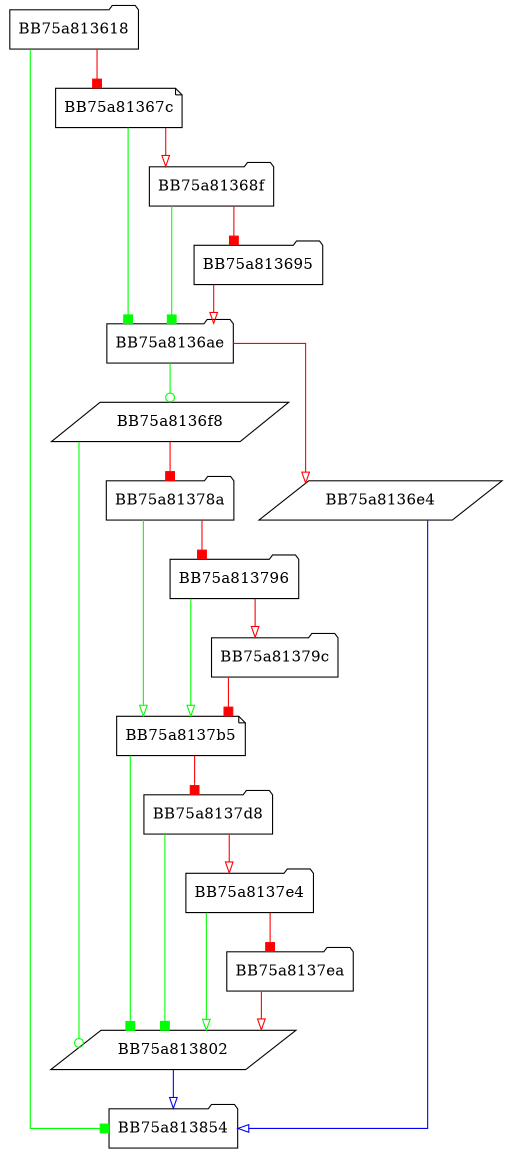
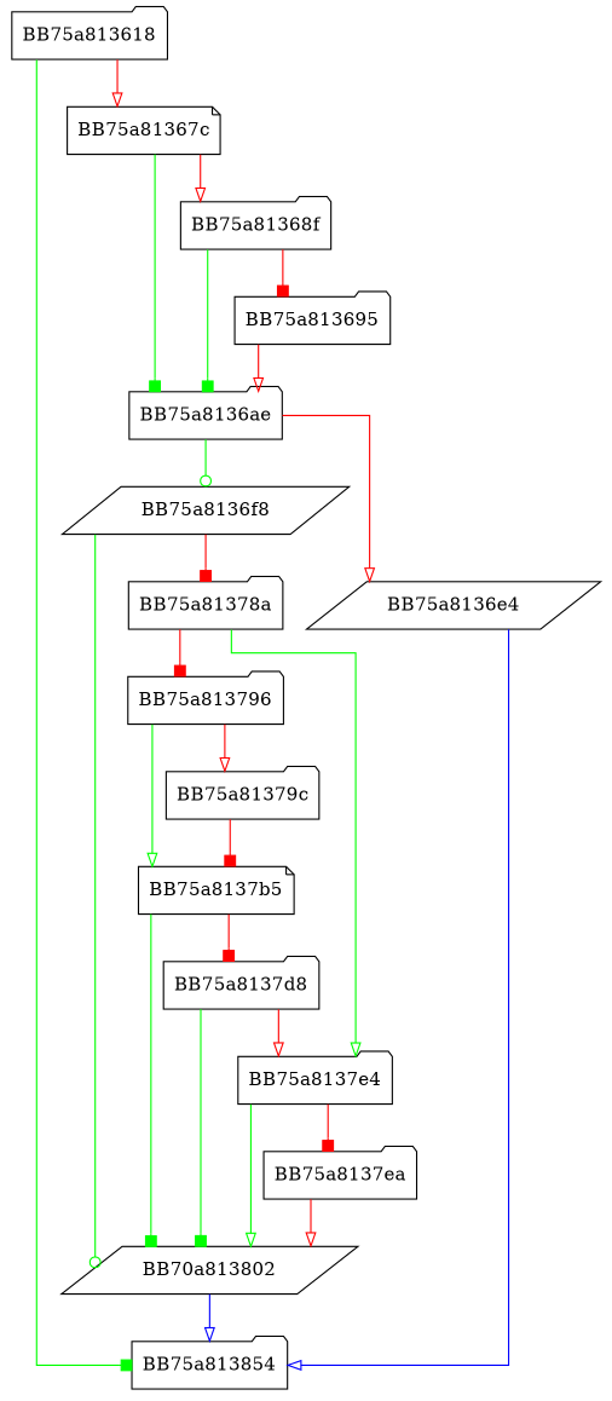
  digraph {
    splines=ortho
    node [shape=folder]
    edge [arrowhead=box color=red]
    BB75a813618
    BB75a813854
    BB75a81367c [shape=note]
    BB75a8136ae
    BB75a81368f
    BB75a8136f8 [shape=parallelogram]
    BB75a8136e4 [shape=parallelogram]
    BB75a813695
-   BB75a813802 [shape=parallelogram]
+   BB75a813802 [shape=parallelogram label=BB70a813802]
    BB75a81378a
    BB75a8137b5 [shape=note]
    BB75a813796
    BB75a8137d8
    BB75a81379c
    BB75a8137e4
    BB75a8137ea
    BB75a813618 -> BB75a813854 [color=green]
-   BB75a813618 -> BB75a81367c
+   BB75a813618 -> BB75a81367c [arrowhead=onormal]
    BB75a81367c -> BB75a8136ae [color=green]
    BB75a81367c -> BB75a81368f [arrowhead=onormal]
    BB75a8136ae -> BB75a8136f8 [arrowhead=odot color=green]
    BB75a8136ae -> BB75a8136e4 [arrowhead=onormal]
    BB75a81368f -> BB75a8136ae [color=green]
    BB75a81368f -> BB75a813695
    BB75a8136f8 -> BB75a813802 [arrowhead=odot color=green]
    BB75a8136f8 -> BB75a81378a
    BB75a8136e4 -> BB75a813854 [arrowhead=onormal color=blue]
    BB75a813695 -> BB75a8136ae [arrowhead=onormal]
    BB75a813802 -> BB75a813854 [arrowhead=onormal color=blue]
-   BB75a81378a -> BB75a8137b5 [arrowhead=onormal color=green]
+   BB75a81378a -> BB75a8137e4 [arrowhead=onormal color=green]
    BB75a81378a -> BB75a813796
    BB75a8137b5 -> BB75a813802 [color=green]
    BB75a8137b5 -> BB75a8137d8
    BB75a813796 -> BB75a8137b5 [arrowhead=onormal color=green]
    BB75a813796 -> BB75a81379c [arrowhead=onormal]
    BB75a8137d8 -> BB75a813802 [color=green]
    BB75a8137d8 -> BB75a8137e4 [arrowhead=onormal]
    BB75a81379c -> BB75a8137b5
    BB75a8137e4 -> BB75a813802 [arrowhead=onormal color=green]
    BB75a8137e4 -> BB75a8137ea
    BB75a8137ea -> BB75a813802 [arrowhead=onormal]
  }
